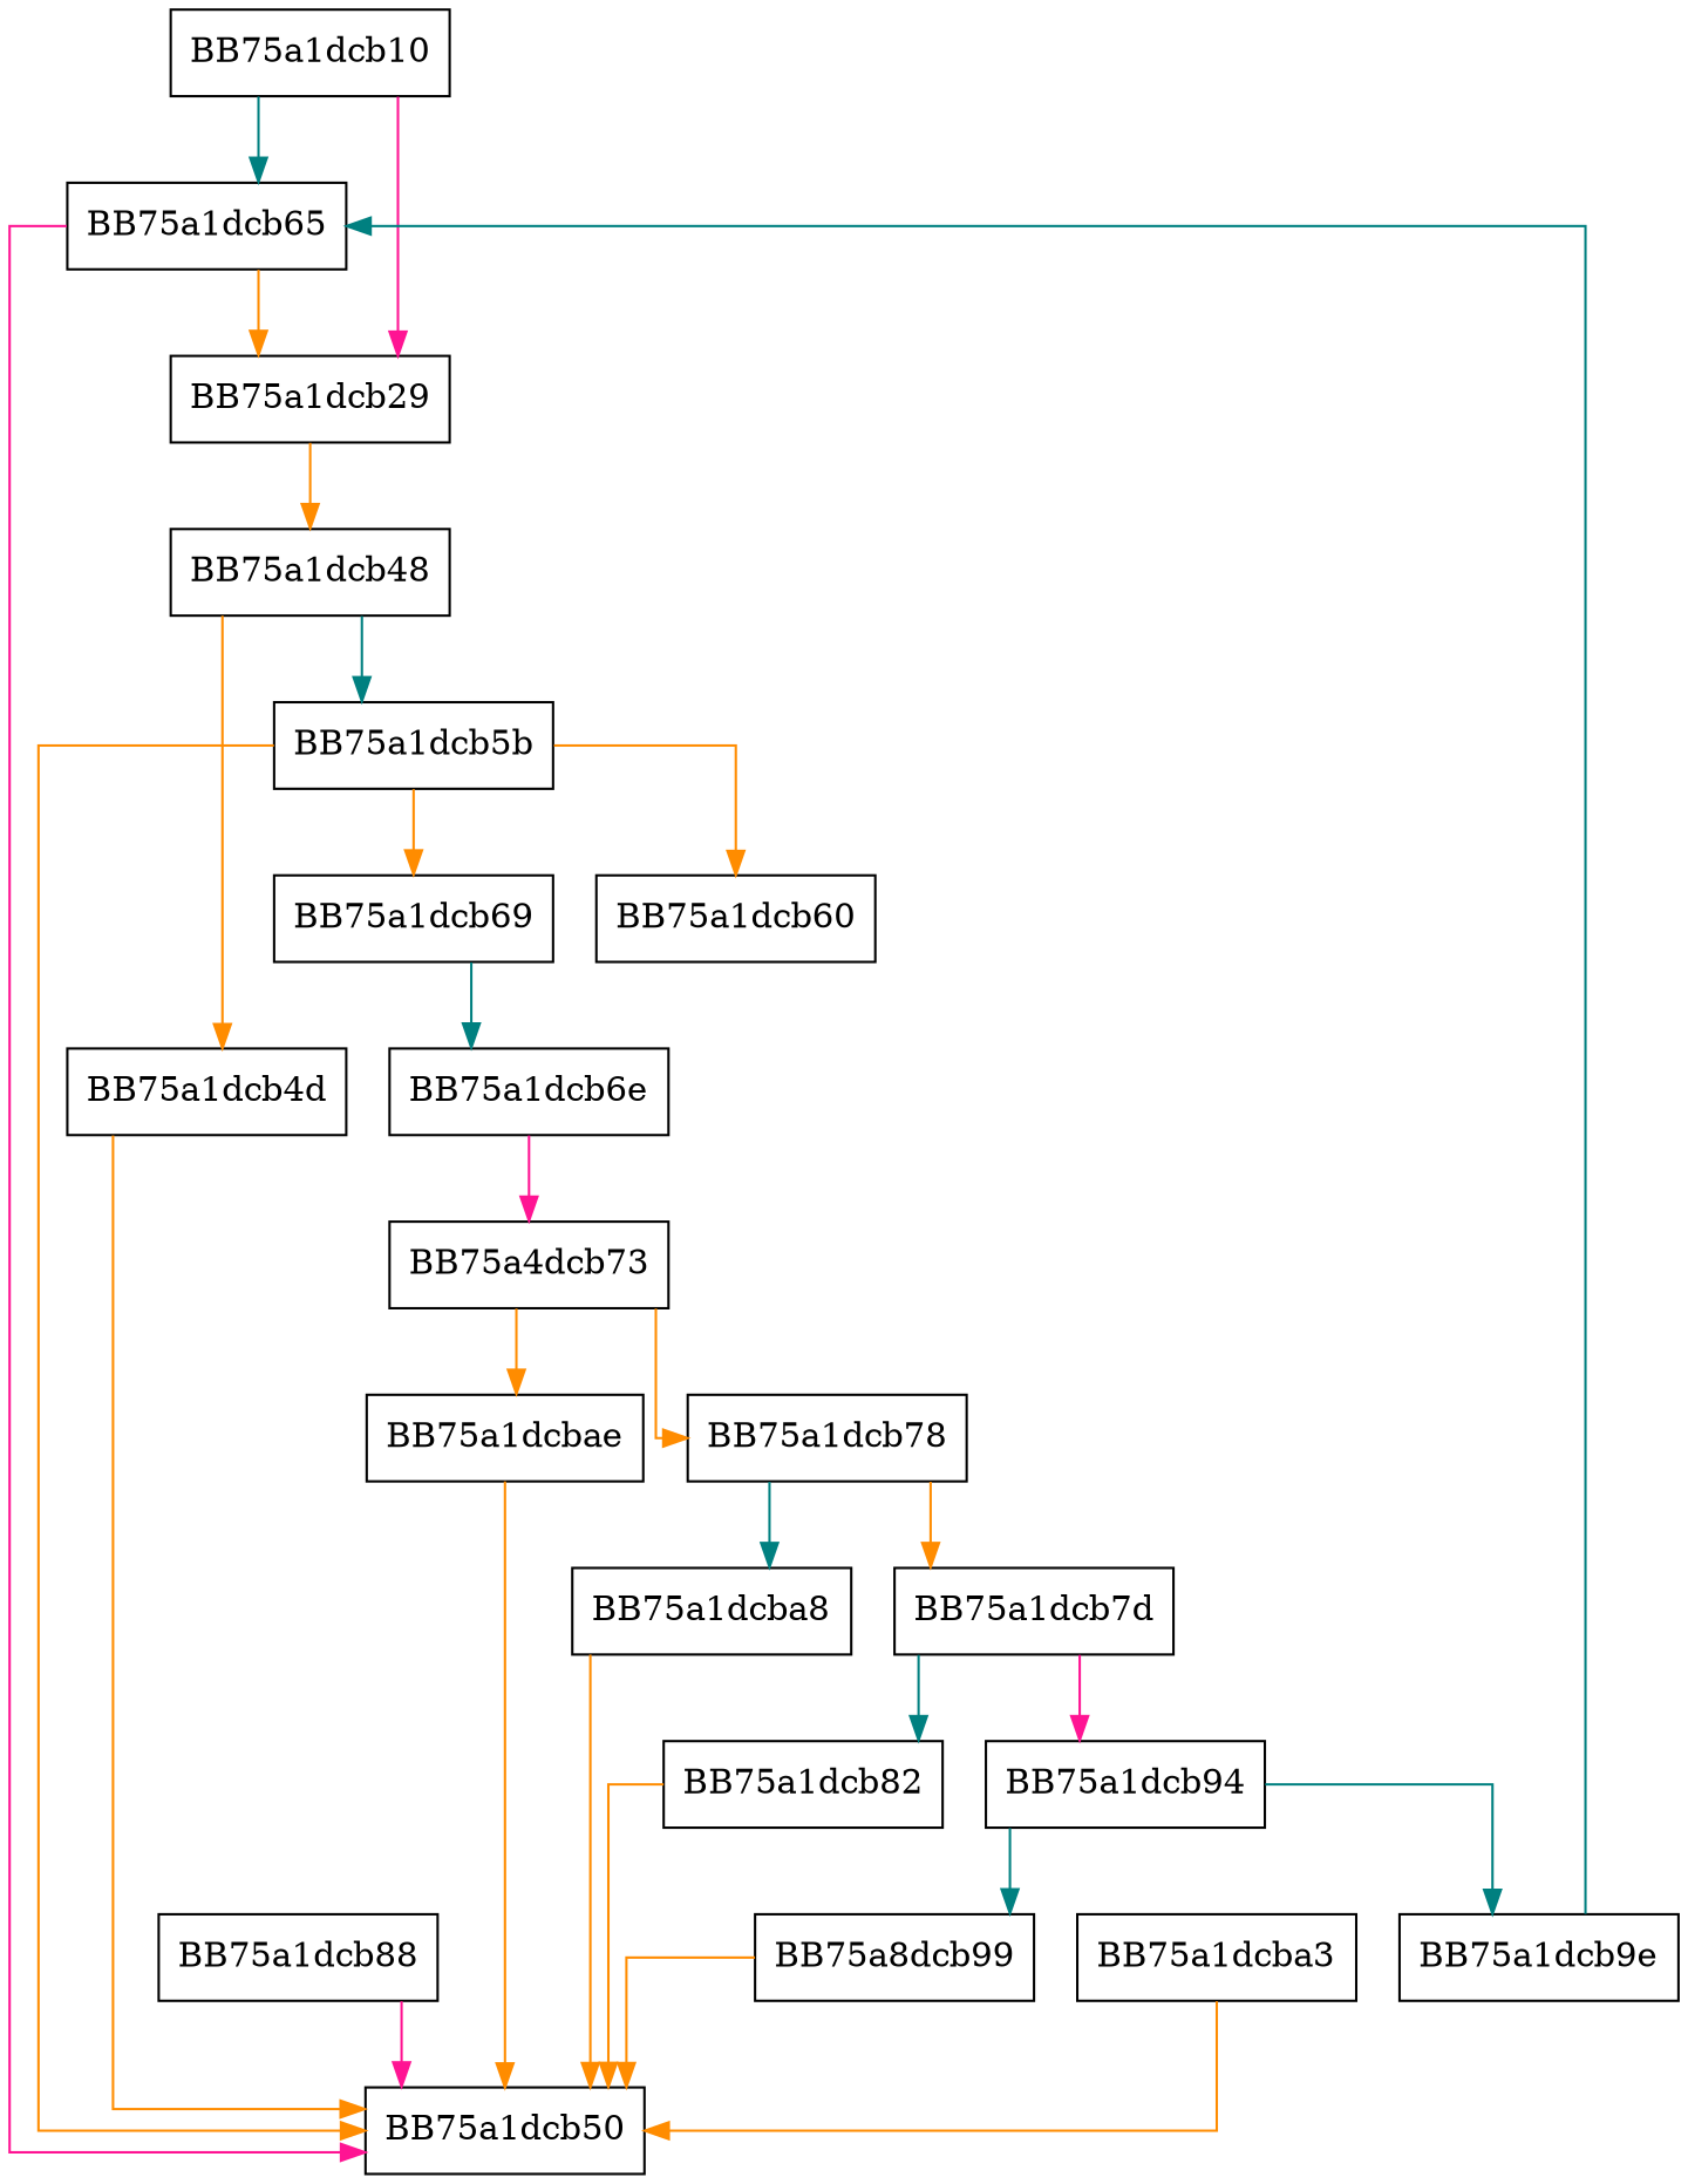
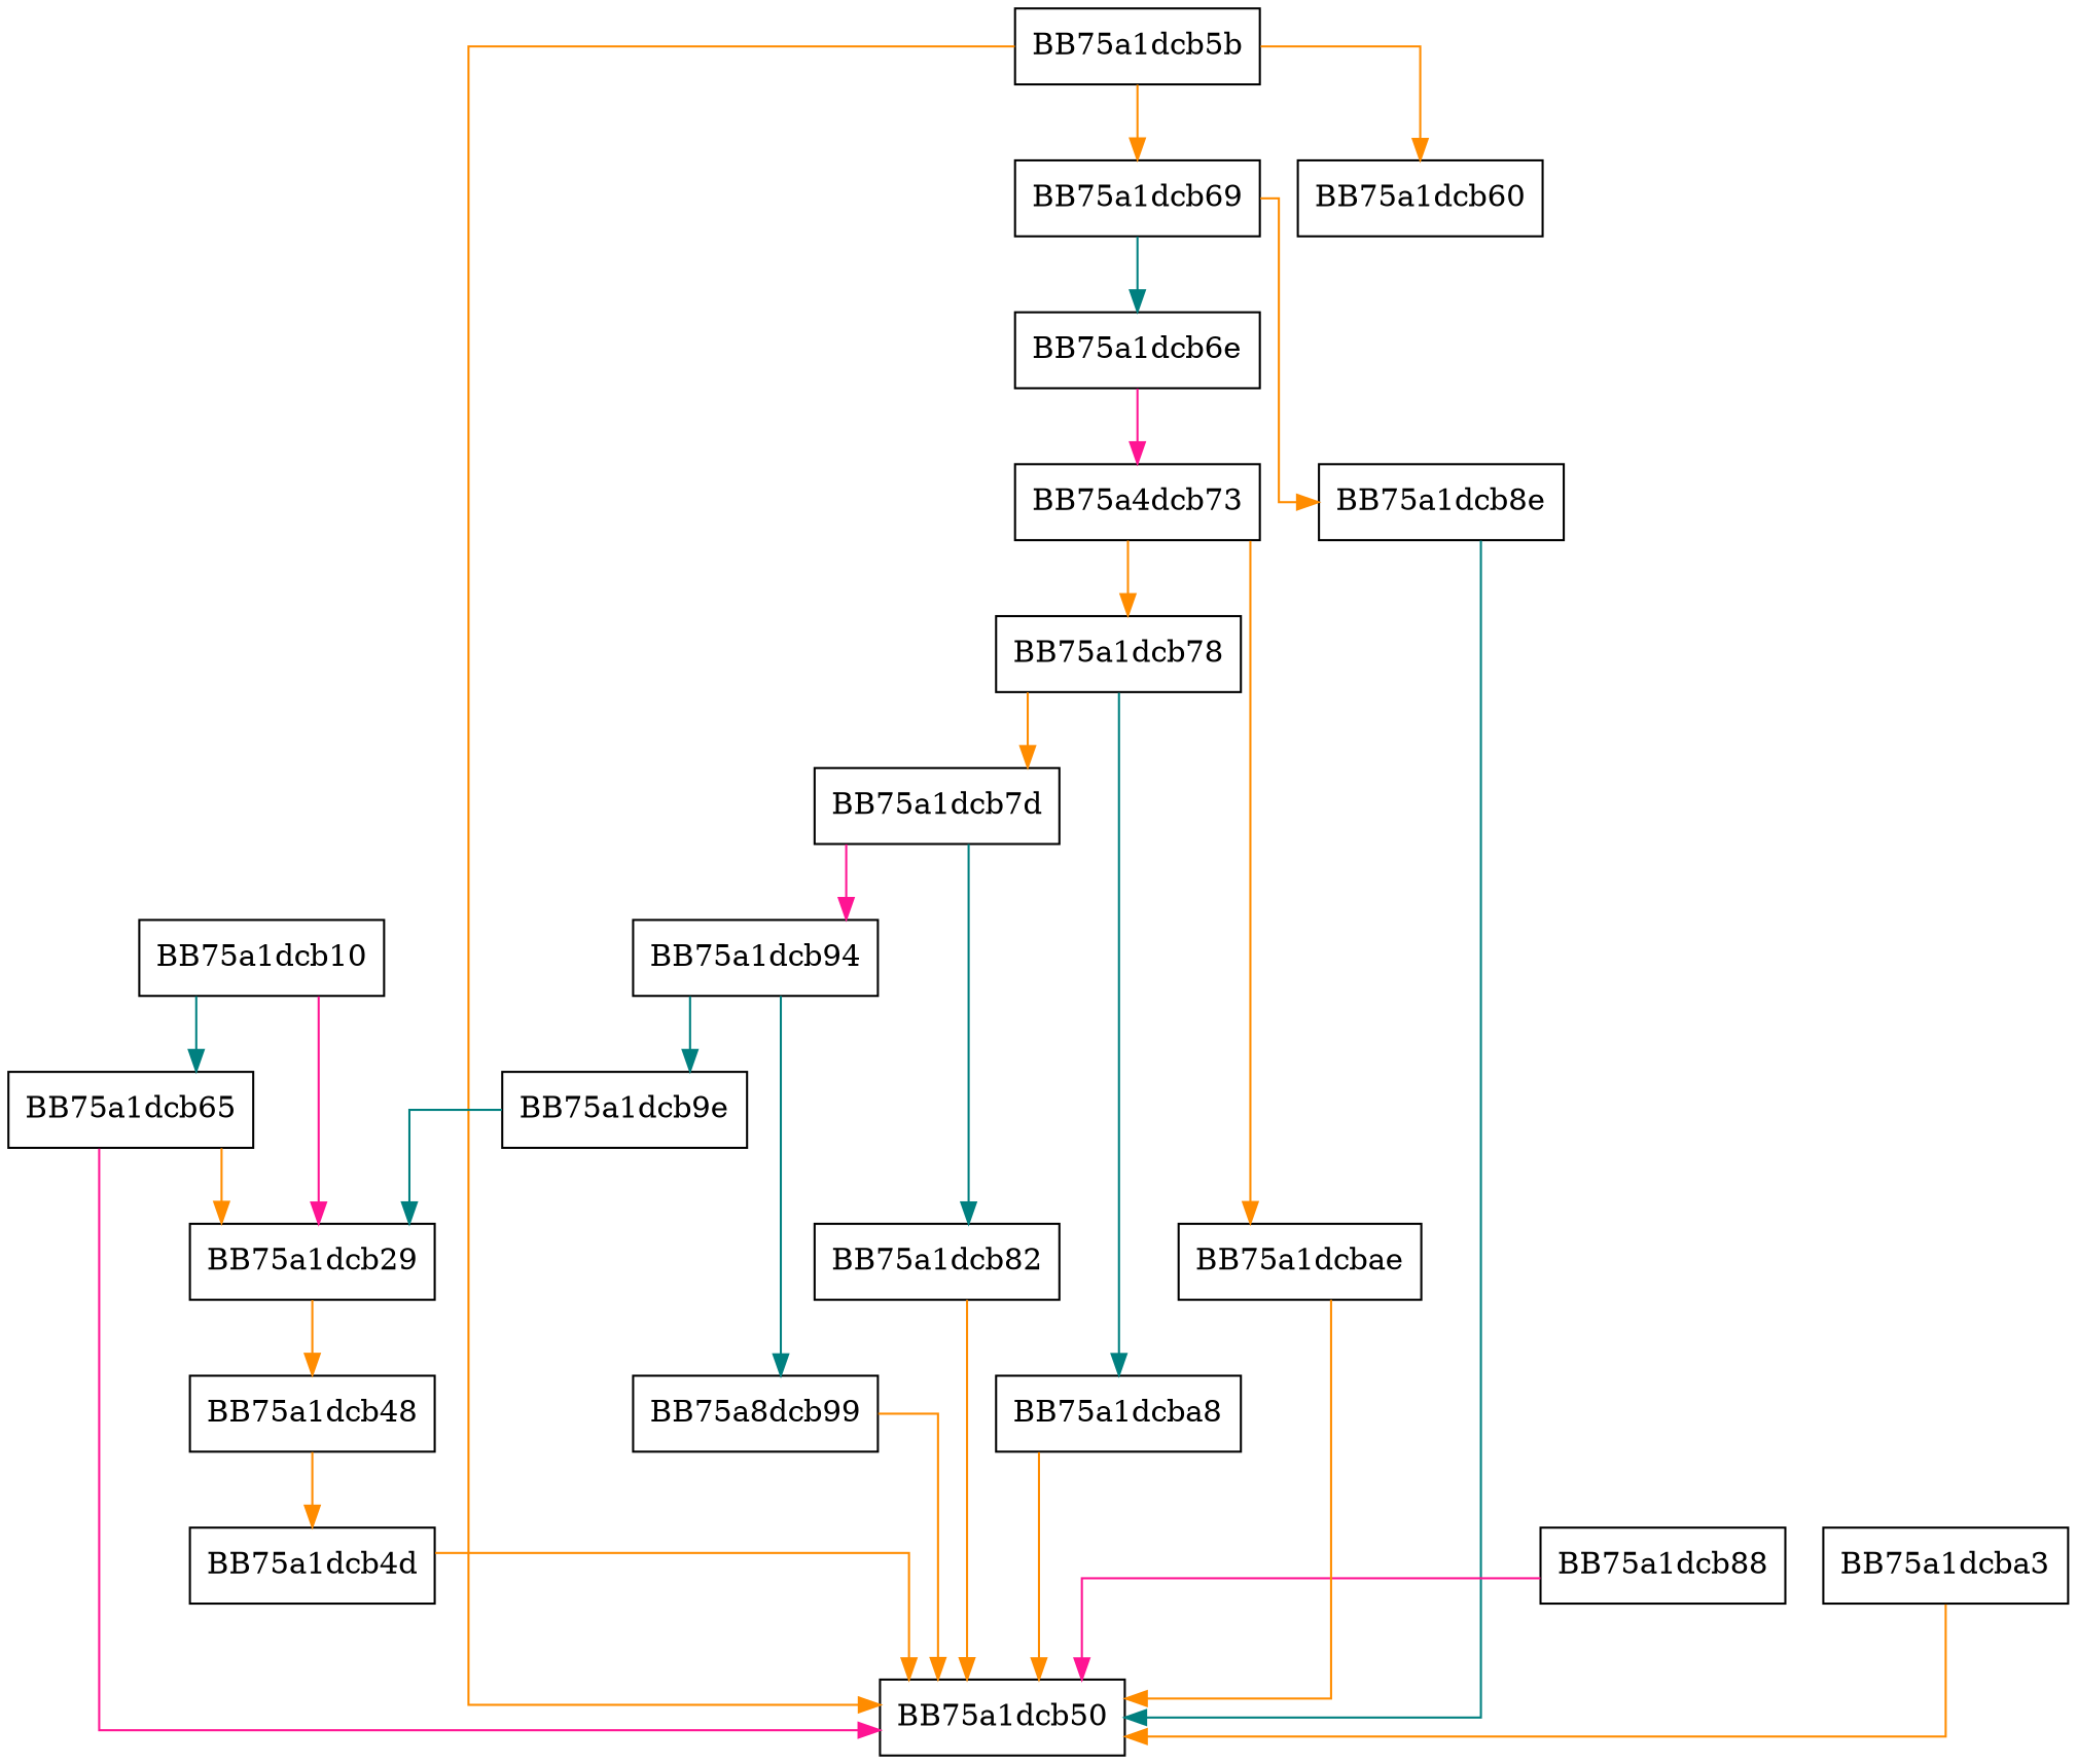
  digraph {
    splines=ortho
    node [shape=box]
    edge [color=darkorange]
    BB75a1dcb10
    BB75a1dcb65
    BB75a1dcb29
    BB75a1dcb50
    BB75a1dcb48
    BB75a1dcb5b
    BB75a1dcb4d
    BB75a1dcb69
    BB75a1dcb60
+   BB75a1dcb8e
    BB75a1dcb6e
    n12 [label=BB75a4dcb73]
    BB75a1dcb88
    BB75a1dcbae
    BB75a1dcb78
    BB75a1dcba8
    BB75a1dcb7d
    BB75a1dcb94
    BB75a1dcb82
    BB75a1dcb9e
    n21 [label=BB75a8dcb99]
    BB75a1dcba3
    BB75a1dcb10 -> BB75a1dcb65 [color=teal]
    BB75a1dcb10 -> BB75a1dcb29 [color=deeppink]
    BB75a1dcb65 -> BB75a1dcb29
    BB75a1dcb65 -> BB75a1dcb50 [color=deeppink]
    BB75a1dcb29 -> BB75a1dcb48
-   BB75a1dcb48 -> BB75a1dcb5b [color=teal]
    BB75a1dcb48 -> BB75a1dcb4d
    BB75a1dcb5b -> BB75a1dcb50
    BB75a1dcb5b -> BB75a1dcb69
    BB75a1dcb5b -> BB75a1dcb60
    BB75a1dcb4d -> BB75a1dcb50
+   BB75a1dcb69 -> BB75a1dcb8e
    BB75a1dcb69 -> BB75a1dcb6e [color=teal]
+   BB75a1dcb8e -> BB75a1dcb50 [color=teal]
    BB75a1dcb6e -> n12 [color=deeppink]
    n12 -> BB75a1dcbae
    n12 -> BB75a1dcb78
    BB75a1dcb88 -> BB75a1dcb50 [color=deeppink]
    BB75a1dcbae -> BB75a1dcb50
    BB75a1dcb78 -> BB75a1dcba8 [color=teal]
    BB75a1dcb78 -> BB75a1dcb7d
    BB75a1dcba8 -> BB75a1dcb50
    BB75a1dcb7d -> BB75a1dcb94 [color=deeppink]
    BB75a1dcb7d -> BB75a1dcb82 [color=teal]
    BB75a1dcb94 -> BB75a1dcb9e [color=teal]
    BB75a1dcb94 -> n21 [color=teal]
    BB75a1dcb82 -> BB75a1dcb50
-   BB75a1dcb9e -> BB75a1dcb65 [color=teal]
+   BB75a1dcb9e -> BB75a1dcb29 [color=teal]
    n21 -> BB75a1dcb50
    BB75a1dcba3 -> BB75a1dcb50
  }
